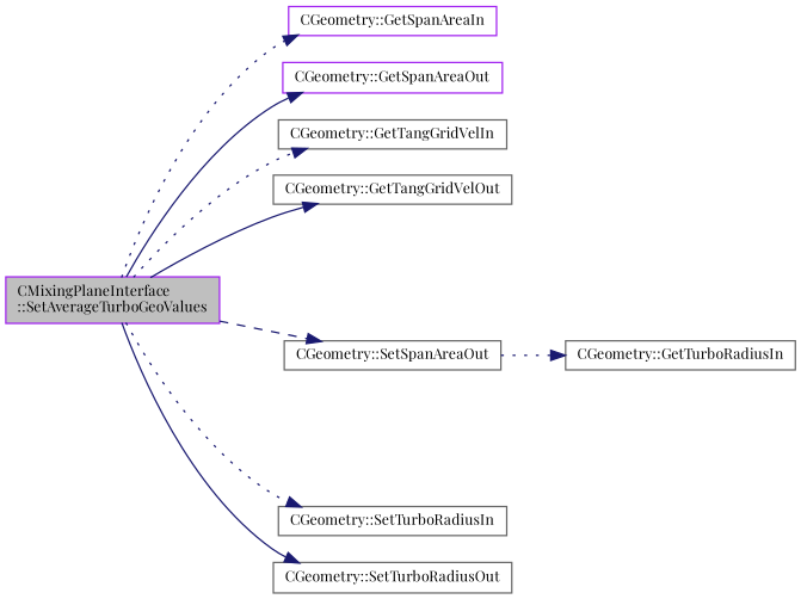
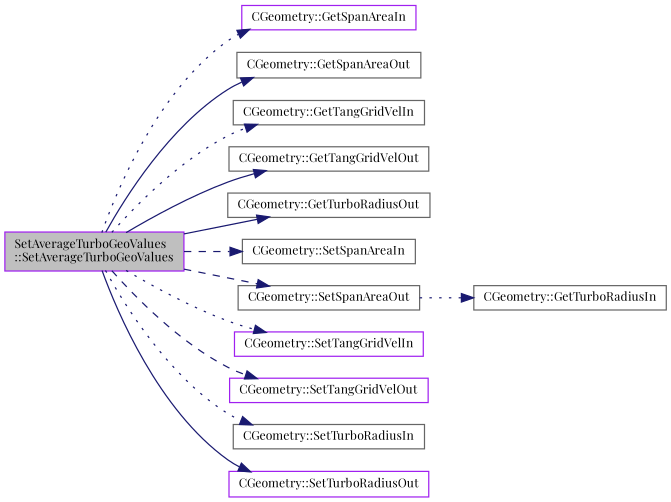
  digraph {
    fontname="Playfair Display"
    rankdir=LR
    node [color=gray40 fillcolor=white fontname="Playfair Display" fontsize=10 shape=record style=filled]
    edge [color=midnightblue fontname="Playfair Display" fontsize=10 labelfontname=Helvetica labelfontsize=10 style=dotted]
-   n1 [color=purple fillcolor=grey75 fontcolor=black height=0.2 label="CMixingPlaneInterface\l::SetAverageTurboGeoValues" width=0.4]
+   n1 [color=purple fillcolor=grey75 fontcolor=black height=0.2 label="SetAverageTurboGeoValues\l::SetAverageTurboGeoValues" width=0.4]
    n2 [color=purple height=0.2 label="CGeometry::GetSpanAreaIn" width=0.4]
-   n3 [color=purple height=0.2 label="CGeometry::GetSpanAreaOut" width=0.4]
+   n3 [height=0.2 label="CGeometry::GetSpanAreaOut" width=0.4]
    n4 [height=0.2 label="CGeometry::GetTangGridVelIn" width=0.4]
    n5 [height=0.2 label="CGeometry::GetTangGridVelOut" width=0.4]
+   n6 [height=0.2 label="CGeometry::GetTurboRadiusOut" width=0.4]
+   n7 [height=0.2 label="CGeometry::SetSpanAreaIn" width=0.4]
    n8 [height=0.2 label="CGeometry::SetSpanAreaOut" width=0.4]
+   n9 [color=purple height=0.2 label="CGeometry::SetTangGridVelIn" width=0.4]
+   n10 [color=purple height=0.2 label="CGeometry::SetTangGridVelOut" width=0.4]
    n11 [height=0.2 label="CGeometry::SetTurboRadiusIn" width=0.4]
-   n12 [height=0.2 label="CGeometry::SetTurboRadiusOut" width=0.4]
+   n12 [color=purple height=0.2 label="CGeometry::SetTurboRadiusOut" width=0.4]
    n13 [height=0.2 label="CGeometry::GetTurboRadiusIn" width=0.4]
    n1 -> n2
    n1 -> n3 [style=solid]
    n1 -> n4
    n1 -> n5 [style=solid]
+   n1 -> n6 [style=solid]
+   n1 -> n7 [style=dashed]
    n1 -> n8 [style=dashed]
+   n1 -> n9
+   n1 -> n10 [style=dashed]
    n1 -> n11
    n1 -> n12 [style=solid]
    n8 -> n13
  }
